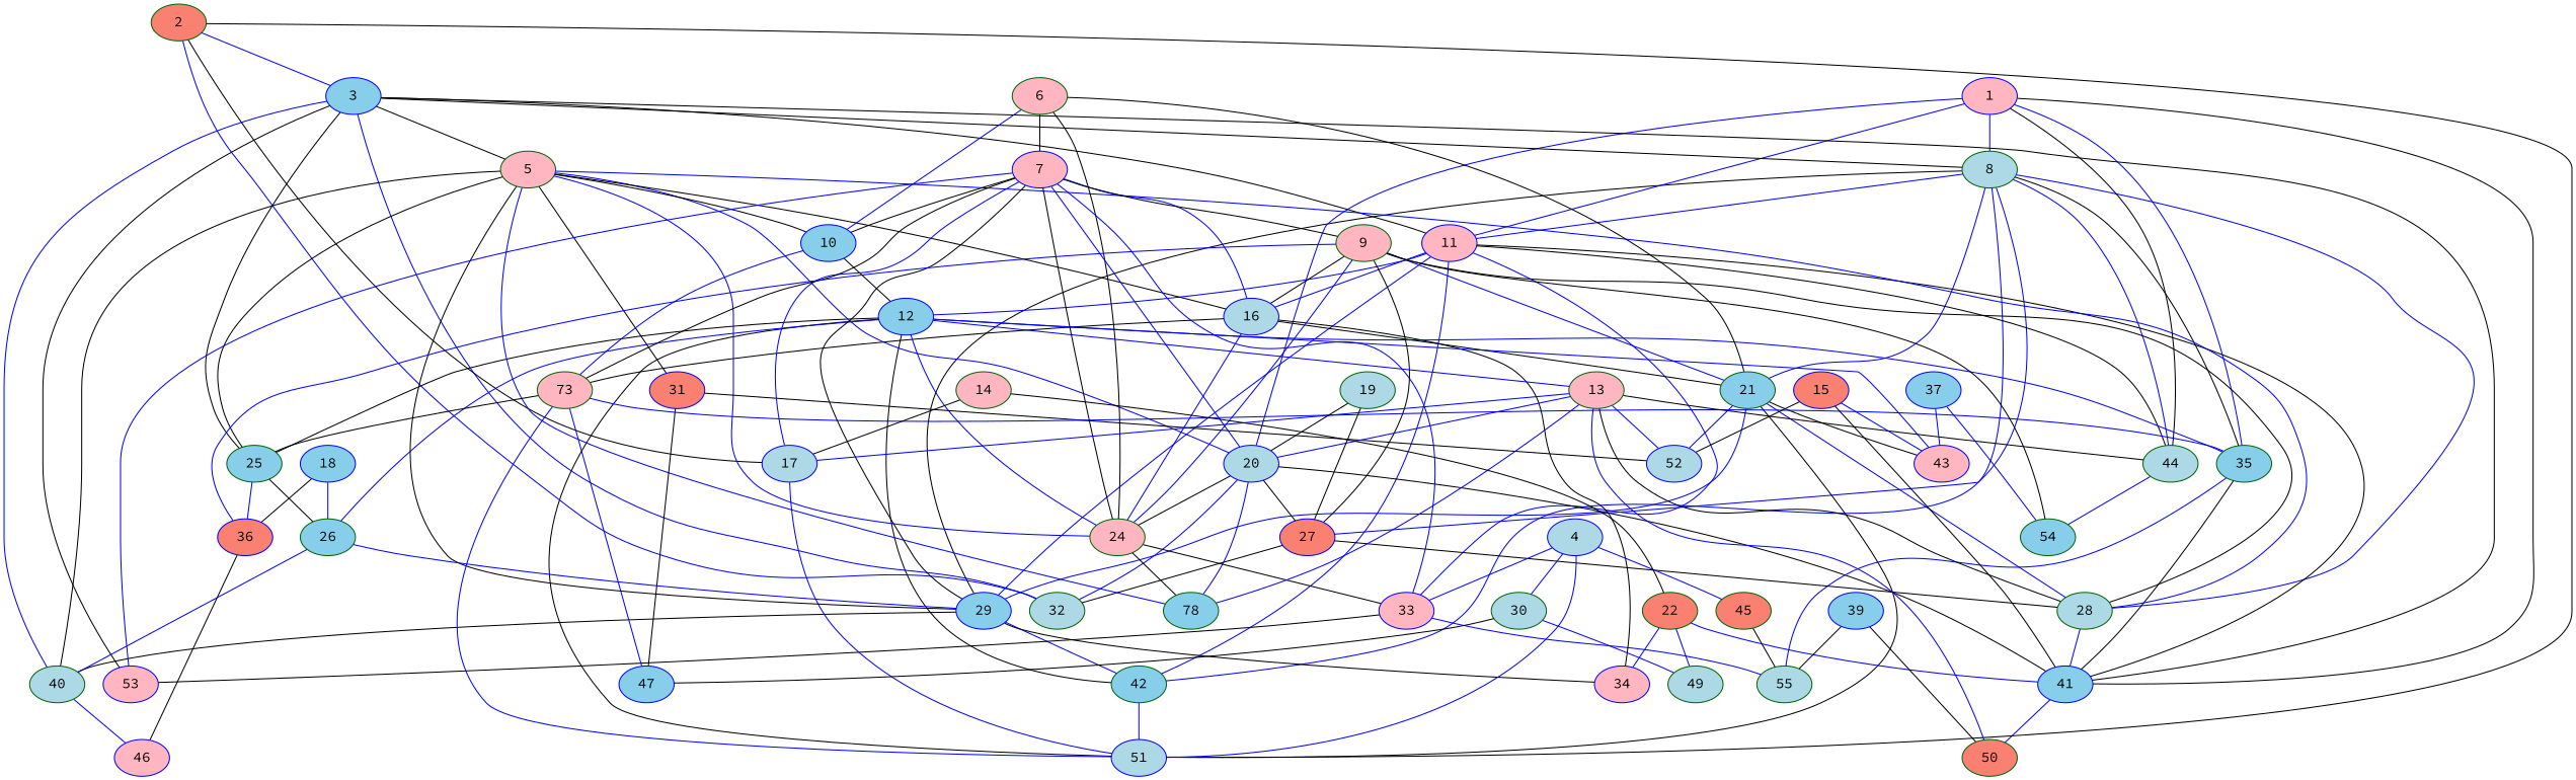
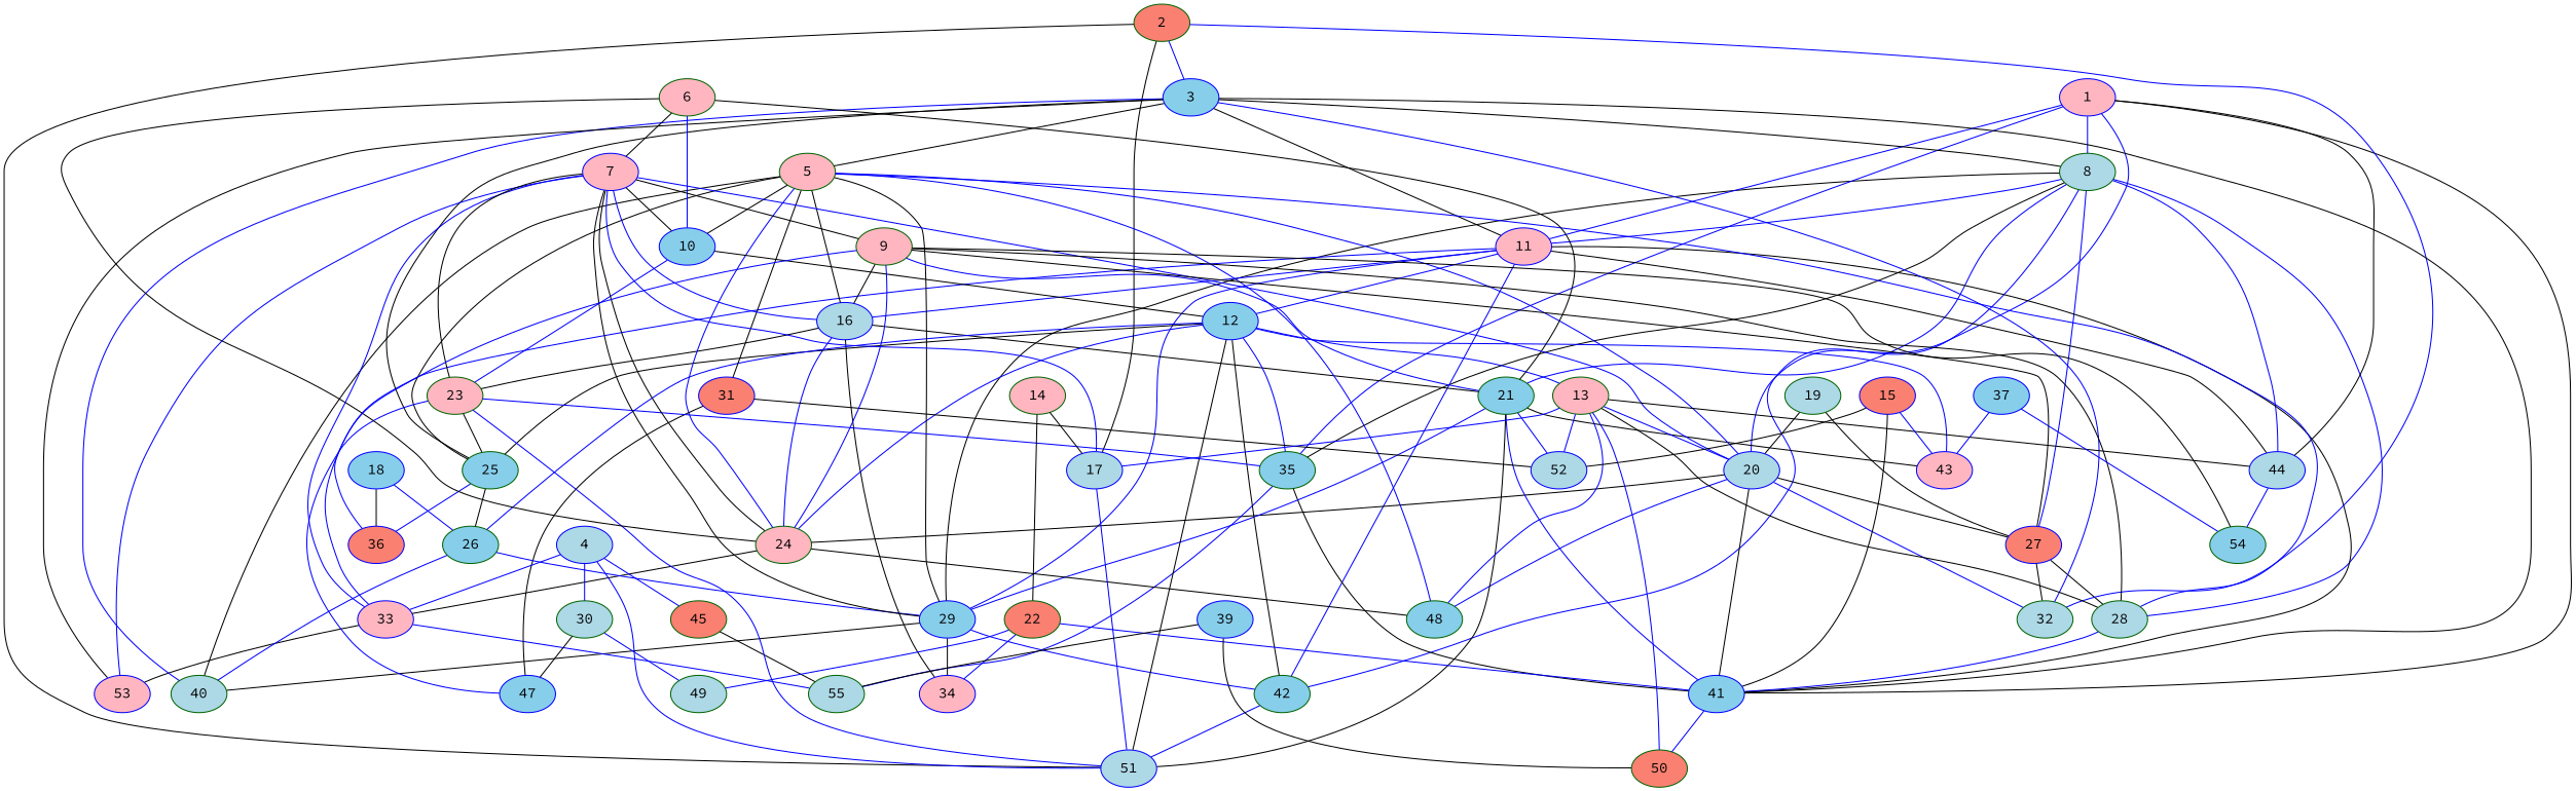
  graph {
    fontname="Source Code Pro"
    node [color=darkgreen fillcolor=skyblue fontname="Source Code Pro" style=filled]
    edge [color=blue fontname="Source Code Pro" weight=1.0]
    8 [fillcolor=lightblue]
    1 [color=blue fillcolor=lightpink]
    11 [color=blue fillcolor=lightpink]
    20 [color=blue fillcolor=lightblue]
    35
    41 [color=blue]
-   44 [fillcolor=lightblue]
+   44 [color=blue fillcolor=lightblue]
    28 [fillcolor=lightblue]
    29 [color=blue]
    21
    27 [color=blue fillcolor=salmon]
    42
    33 [color=blue fillcolor=lightpink]
    16 [color=blue fillcolor=lightblue]
    12 [color=blue]
    32 [fillcolor=lightblue]
    24 [fillcolor=lightpink]
-   48 [label=78]
+   48
    55 [fillcolor=lightblue]
    50 [fillcolor=salmon]
    54
    2 [fillcolor=salmon]
    3 [color=blue]
    17 [color=blue fillcolor=lightblue]
    51 [color=blue fillcolor=lightblue]
    5 [fillcolor=lightpink]
    25
    40 [fillcolor=lightblue]
    53 [color=blue fillcolor=lightpink]
    10 [color=blue]
    31 [color=blue fillcolor=salmon]
    36 [color=blue fillcolor=salmon]
    26
-   46 [color=blue fillcolor=lightpink]
    4 [color=blue fillcolor=lightblue]
    30 [fillcolor=lightblue]
    45 [fillcolor=salmon]
    49 [fillcolor=lightblue]
    47 [color=blue]
-   23 [fillcolor=lightpink label=73]
+   23 [fillcolor=lightpink]
    34 [color=blue fillcolor=lightpink]
    52 [color=blue fillcolor=lightblue]
    6 [fillcolor=lightpink]
    7 [color=blue fillcolor=lightpink]
    9 [fillcolor=lightpink]
    43 [color=blue fillcolor=lightpink]
    13 [fillcolor=lightpink]
    14 [fillcolor=lightpink]
    22 [fillcolor=salmon]
    15 [color=blue fillcolor=salmon]
    18 [color=blue]
    19 [fillcolor=lightblue]
    37 [color=blue]
    39 [color=blue]
    8 -- 11
    8 -- 35 [color=black]
    8 -- 44
    8 -- 28
    8 -- 29 [color=black]
    8 -- 21
    8 -- 27
    8 -- 42 [weight=2.0]
    1 -- 8 [weight=2.0]
    1 -- 11
    1 -- 20
    1 -- 35
    1 -- 41 [color=black]
    1 -- 44 [color=black]
    11 -- 41 [color=black]
    11 -- 44 [color=black]
    11 -- 29 [weight=2.0]
    11 -- 42
    11 -- 33
    11 -- 16 [weight=2.0]
    11 -- 12
    20 -- 41 [color=black]
    20 -- 27 [color=black]
    20 -- 32
    20 -- 24 [color=black weight=2.0]
    20 -- 48
    35 -- 41 [color=black]
    35 -- 55
    41 -- 50
    44 -- 54
    28 -- 41
    29 -- 42 [weight=2.0]
    29 -- 40 [color=black]
    29 -- 34 [color=black]
-   21 -- 28
+   21 -- 41
    21 -- 29
    21 -- 51 [color=black]
    21 -- 52
    21 -- 43 [color=black]
    27 -- 28 [color=black weight=2.0]
    27 -- 32 [color=black]
    42 -- 51
    33 -- 55
    33 -- 53 [color=black]
    16 -- 21 [color=black]
    16 -- 24
    16 -- 23 [color=black]
    16 -- 34 [color=black]
    12 -- 35
    12 -- 42 [color=black]
    12 -- 24
    12 -- 51 [color=black]
    12 -- 25 [color=black]
    12 -- 26
    12 -- 43
    12 -- 13
    24 -- 33 [color=black]
    24 -- 48 [color=black]
    2 -- 32
    2 -- 3
    2 -- 17 [color=black]
    2 -- 51 [color=black]
    3 -- 8 [color=black]
    3 -- 11 [color=black]
    3 -- 41 [color=black]
    3 -- 32 [weight=2.0]
    3 -- 5 [color=black weight=2.0]
    3 -- 25 [color=black]
    3 -- 40
    3 -- 53 [color=black]
    17 -- 51
    5 -- 20
    5 -- 28
    5 -- 29 [color=black]
    5 -- 16 [color=black]
    5 -- 24 [weight=2.0]
    5 -- 48
    5 -- 25 [color=black weight=2.0]
    5 -- 40 [color=black]
    5 -- 10 [color=black]
    5 -- 31 [color=black]
    25 -- 36
    25 -- 26 [color=black]
-   40 -- 46
    10 -- 12 [color=black]
    10 -- 23
    31 -- 47 [color=black]
    31 -- 52 [color=black]
-   36 -- 46 [color=black]
    26 -- 29
    26 -- 40
    4 -- 33
    4 -- 51
    4 -- 30
    4 -- 45
    30 -- 49
    30 -- 47 [color=black]
    45 -- 55 [color=black]
    23 -- 35
    23 -- 51
    23 -- 25 [color=black]
    23 -- 47
    6 -- 21 [color=black]
    6 -- 24 [color=black]
    6 -- 10 [weight=2.0]
    6 -- 7 [color=black]
    7 -- 20
    7 -- 29 [color=black]
    7 -- 33
    7 -- 16
    7 -- 24 [color=black]
    7 -- 17
    7 -- 53
    7 -- 10 [color=black]
    7 -- 23 [color=black]
    7 -- 9 [color=black weight=2.0]
    9 -- 28 [color=black]
    9 -- 21
    9 -- 27 [color=black]
    9 -- 16 [color=black]
    9 -- 24
    9 -- 54 [color=black]
    9 -- 36
    13 -- 20
    13 -- 44 [color=black]
    13 -- 28 [color=black]
    13 -- 48
    13 -- 50
    13 -- 17
    13 -- 52
    14 -- 17 [color=black]
    14 -- 22 [color=black]
    22 -- 41 [weight=2.0]
    22 -- 49
    22 -- 34
    15 -- 41 [color=black]
    15 -- 52 [color=black]
    15 -- 43
    18 -- 36 [color=black]
    18 -- 26
    19 -- 20 [color=black]
    19 -- 27 [color=black weight=2.0]
    37 -- 54
    37 -- 43
    39 -- 55 [color=black]
    39 -- 50 [color=black]
  }
